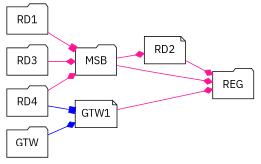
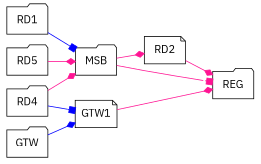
  strict digraph {
    fontname="IBM Plex Sans"
    rankdir=LR
    node [fontname="IBM Plex Sans" shape=folder]
    edge [arrowhead=diamond color=deeppink fontname="IBM Plex Sans"]
    n1 [label=RD1]
    n2 [label=MSB]
    n3 [label=RD2 shape=note]
    n4 [label=REG]
-   n5 [label=RD3]
+   n5 [label=RD5]
    n6 [label=RD4]
    n7 [label=GTW1 shape=note]
    n8 [label=GTW]
-   n1 -> n2 [arrowhead=box]
+   n1 -> n2 [arrowhead=box color=blue]
    n2 -> n3
-   n2 -> n4
+   n2 -> n4 [arrowhead=box]
    n3 -> n4
    n5 -> n2
    n6 -> n2
    n6 -> n7 [arrowhead=box color=blue]
    n7 -> n4
    n8 -> n7 [color=blue]
  }
